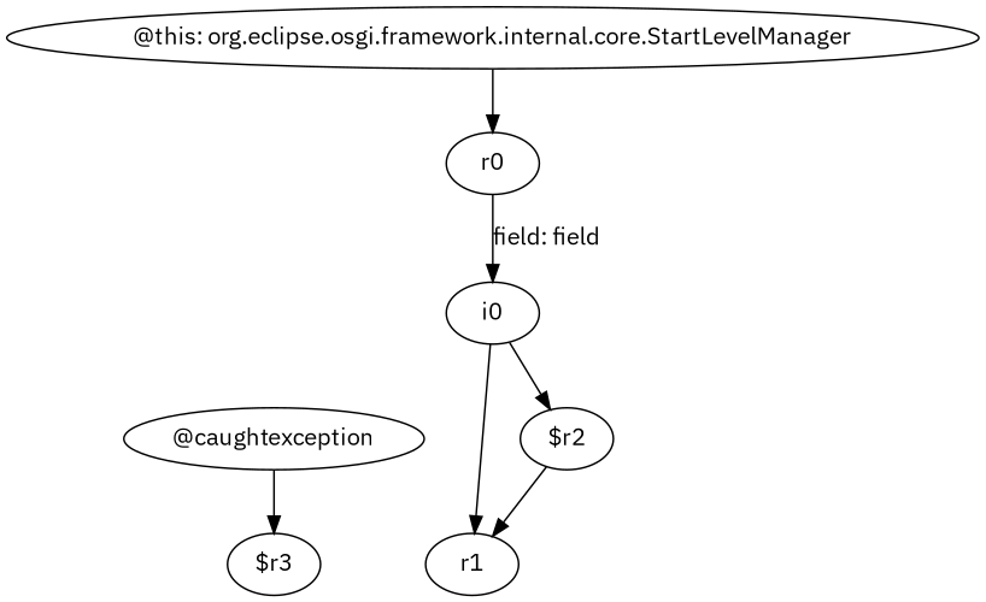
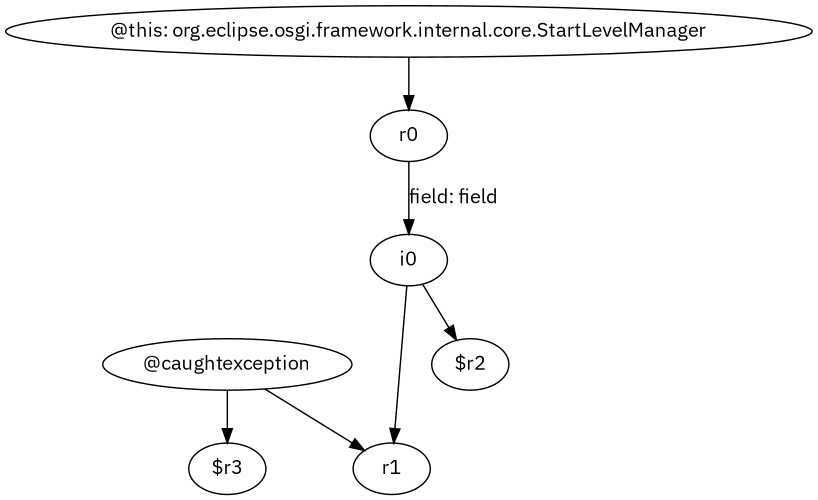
  digraph {
    fontname="IBM Plex Sans"
    node [fontname="IBM Plex Sans"]
    edge [fontname="IBM Plex Sans"]
    n1 [label=i0]
    n2 [label=r1]
    n3 [label="$r2"]
    n4 [label="@this: org.eclipse.osgi.framework.internal.core.StartLevelManager"]
    n5 [label=r0]
    n6 [label="@caughtexception"]
    n7 [label="$r3"]
    n1 -> n2
    n1 -> n3
-   n3 -> n2
+   n6 -> n2
    n4 -> n5
    n5 -> n1 [label="field: field"]
    n6 -> n7
  }
